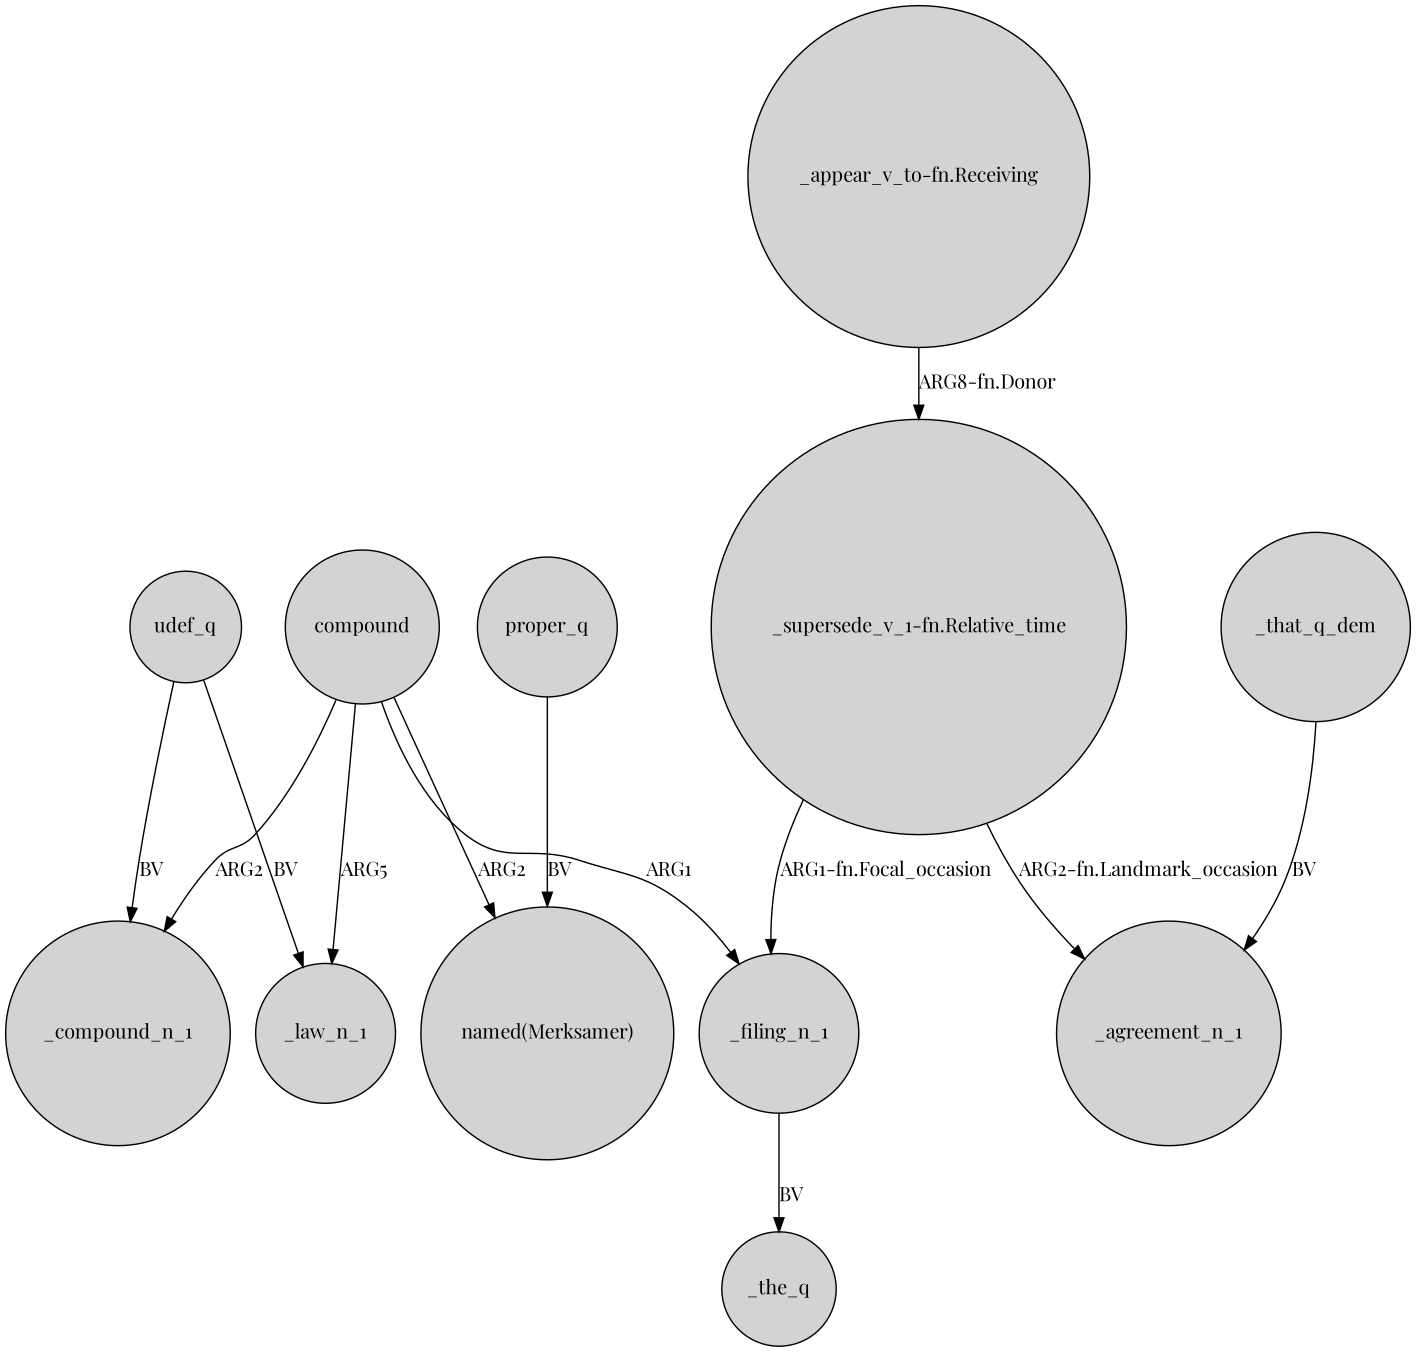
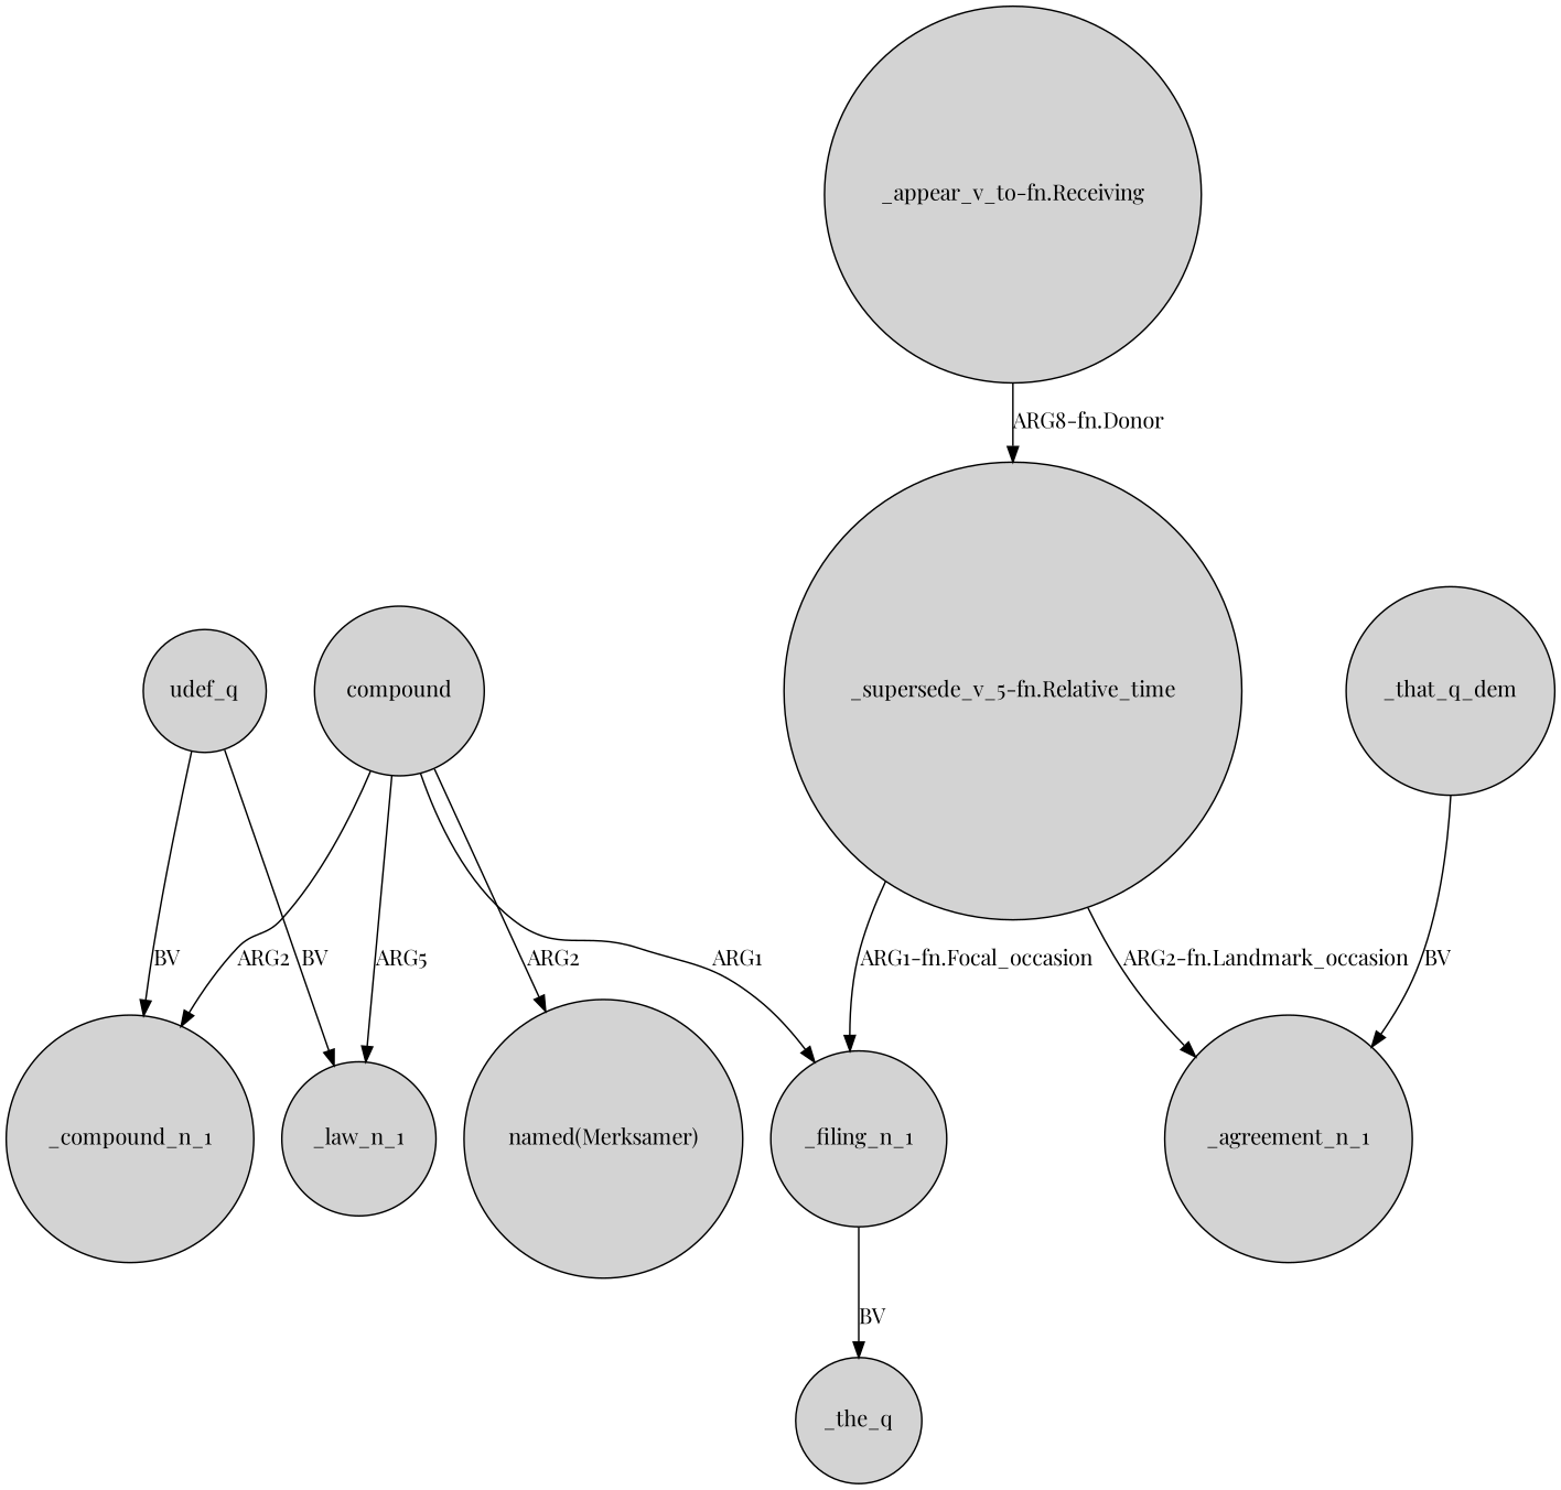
  digraph {
    fontname="Playfair Display"
    node [fontname="Playfair Display" shape=circle style=filled]
    edge [fontname="Playfair Display"]
-   "_supersede_v_1-fn.Relative_time"
+   "_supersede_v_1-fn.Relative_time" [label="_supersede_v_5-fn.Relative_time"]
    _filing_n_1
    _agreement_n_1
    _the_q
    compound
    _law_n_1
    n7 [label=_compound_n_1]
    "named(Merksamer)"
    udef_q
    "_appear_v_to-fn.Receiving"
    _that_q_dem
-   proper_q
    "_supersede_v_1-fn.Relative_time" -> _filing_n_1 [label="ARG1-fn.Focal_occasion"]
    "_supersede_v_1-fn.Relative_time" -> _agreement_n_1 [label="ARG2-fn.Landmark_occasion"]
    _filing_n_1 -> _the_q [label=BV]
    compound -> _filing_n_1 [label=ARG1]
    compound -> _law_n_1 [label=ARG5]
    compound -> n7 [label=ARG2]
    compound -> "named(Merksamer)" [label=ARG2]
    udef_q -> _law_n_1 [label=BV]
    udef_q -> n7 [label=BV]
    "_appear_v_to-fn.Receiving" -> "_supersede_v_1-fn.Relative_time" [label="ARG8-fn.Donor"]
    _that_q_dem -> _agreement_n_1 [label=BV]
-   proper_q -> "named(Merksamer)" [label=BV]
  }
